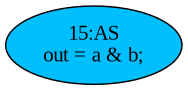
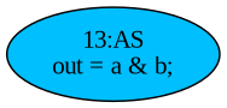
  strict digraph {
    fontname="Liberation Serif"
-   n1 [ast="<pyverilog.vparser.ast.Assign object at 0x7fec299037d0>" def_var="['out']" fillcolor=deepskyblue label="15:AS\nout = a & b;" statements="[]" style=filled typ=Assign use_var="['a', 'b']" fontname="Liberation Serif"]
+   n1 [ast="<pyverilog.vparser.ast.Assign object at 0x7fec299037d0>" def_var="['out']" fillcolor=deepskyblue label="13:AS\nout = a & b;" statements="[]" style=filled typ=Assign use_var="['a', 'b']" fontname="Liberation Serif"]
  }
